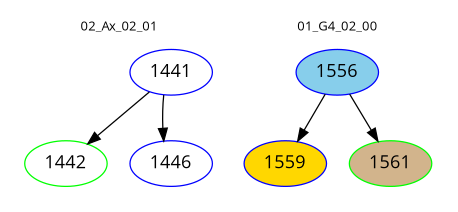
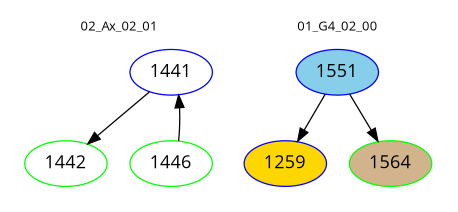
  digraph {
    fontname="Open Sans"
    node [color=blue fillcolor=white fontname="Open Sans" style=filled]
    edge [color=black fontname="Open Sans" style=solid]
    n1 [label=1441]
    n2 [color=green label=1442]
-   n3 [label=1446]
-   n4 [fillcolor=skyblue label=1556]
-   n5 [fillcolor=gold label=1559]
-   n6 [color=green fillcolor=tan label=1561]
+   n3 [color=green label=1446]
+   n4 [fillcolor=skyblue label=1551]
+   n5 [fillcolor=gold label=1259]
+   n6 [color=green fillcolor=tan label=1564]
    subgraph cluster_1 {
      color=white
      fontsize=10
      label="02_Ax_02_01"
      n1
      n2
      n3
    }
    subgraph cluster_2 {
      color=white
      fontsize=10
      label="01_G4_02_00"
      n4
      n5
      n6
    }
    n1 -> n2
-   n1 -> n3
+   n3 -> n1
    n4 -> n5
    n4 -> n6
  }
